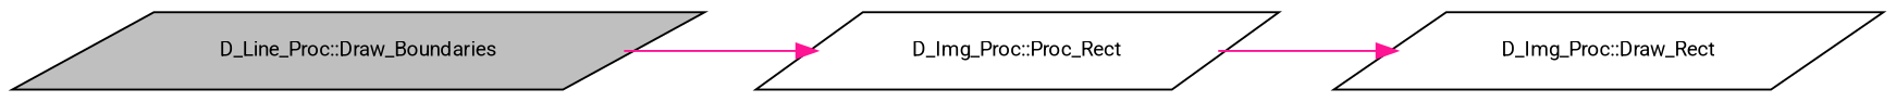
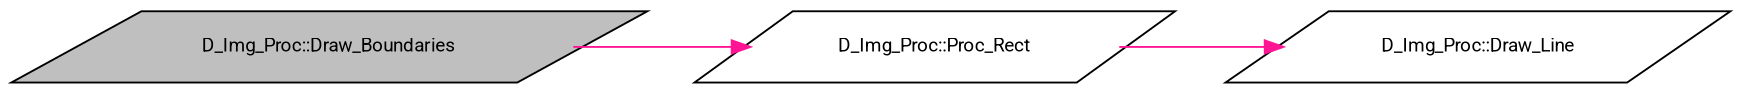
  digraph {
    fontname=Roboto
    rankdir=LR
    node [color=black fillcolor=white fontname=Roboto fontsize=10 shape=parallelogram style=filled]
    edge [color=deeppink fontname=Roboto fontsize=10 labelfontname=Helvetica labelfontsize=10 style=solid]
-   n1 [fillcolor=grey75 fontcolor=black height=0.2 label="D_Line_Proc::Draw_Boundaries" width=0.4]
+   n1 [fillcolor=grey75 fontcolor=black height=0.2 label="D_Img_Proc::Draw_Boundaries" width=0.4]
    n2 [height=0.2 label="D_Img_Proc::Proc_Rect" width=0.4]
-   n3 [height=0.2 label="D_Img_Proc::Draw_Rect" width=0.4]
+   n3 [height=0.2 label="D_Img_Proc::Draw_Line" width=0.4]
    n1 -> n2
    n2 -> n3
  }
